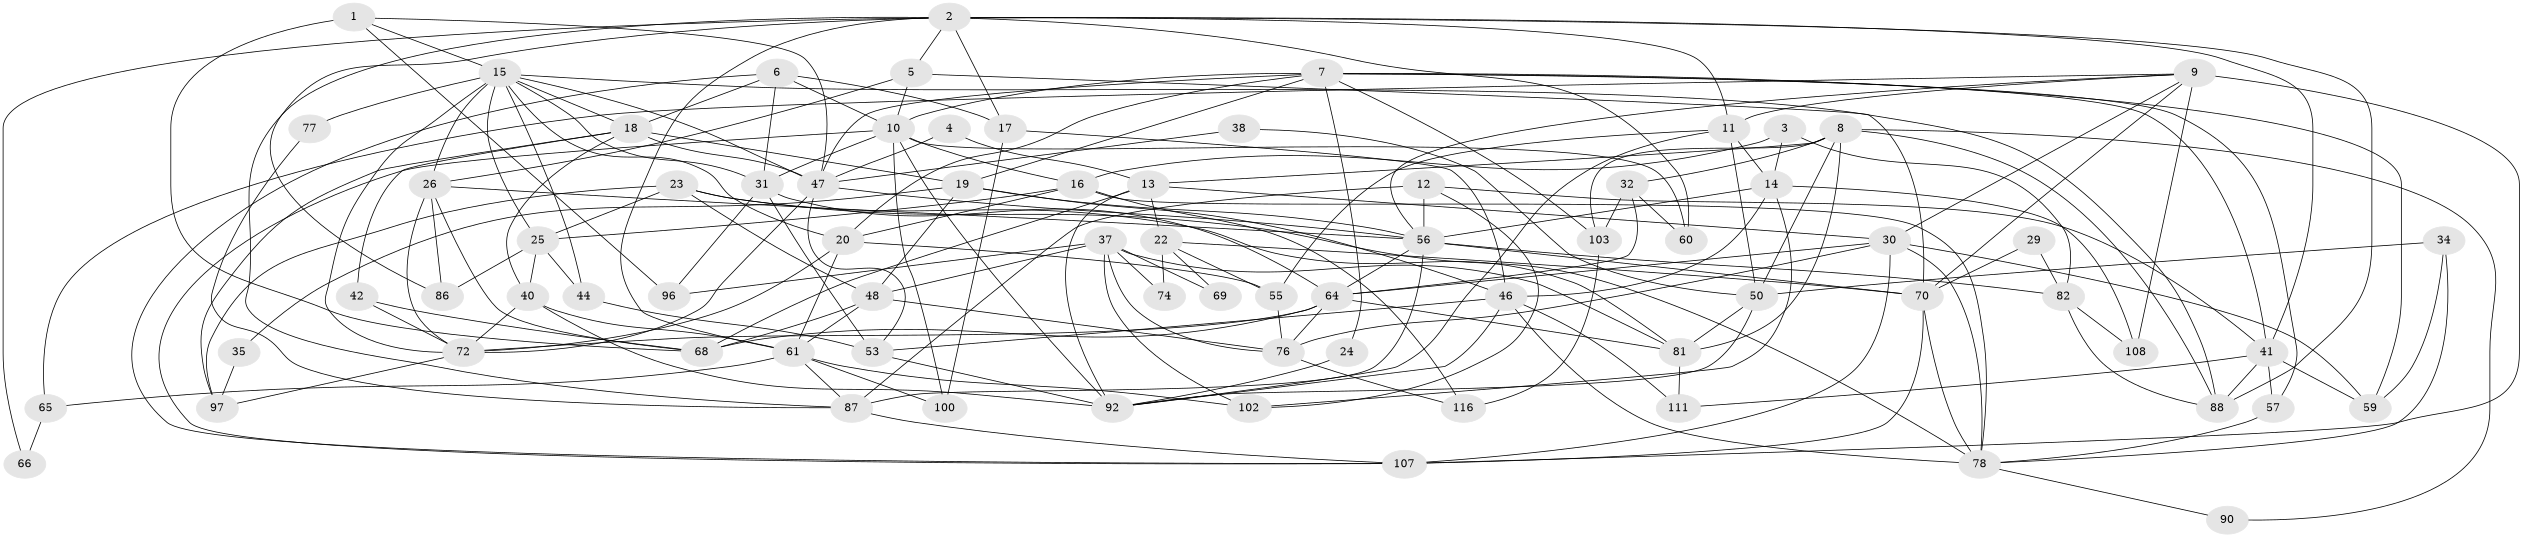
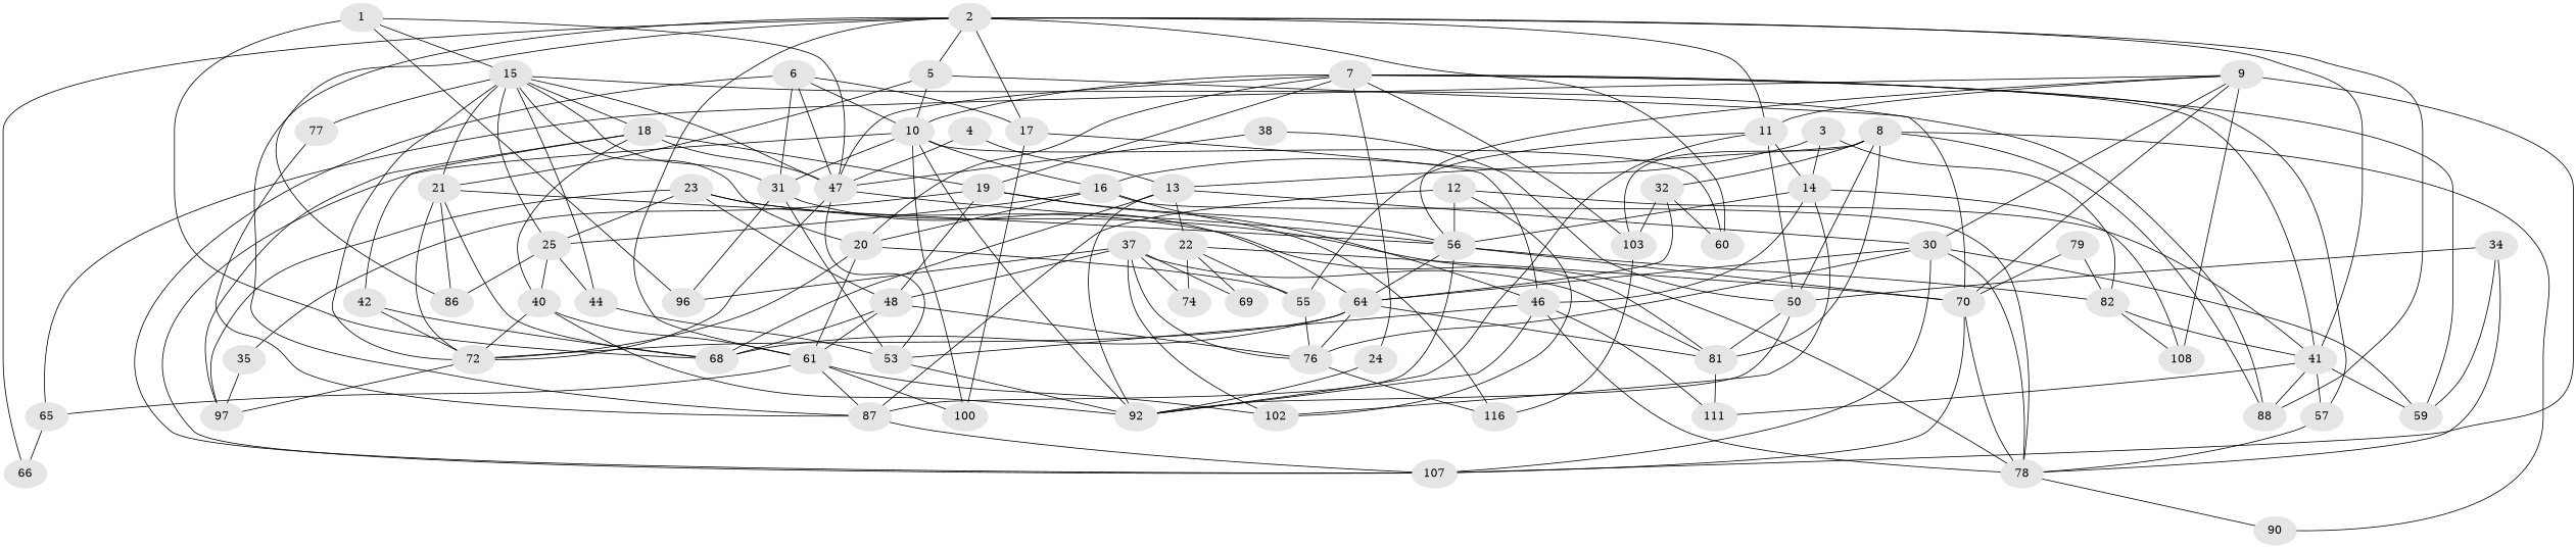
  graph {
    node [color=gray90 style=filled]
    1 [super="+85"]
    15 [super="+114"]
    47 [super="+106"]
    68
    96
    88
-   21 [super="+84" label=26]
+   21 [super="+84"]
    18 [super="+51"]
    31 [super="+109"]
    20 [super="+71"]
    25 [super="+113"]
    44
    72 [super="+101"]
    77
    56 [super="+62"]
    53
    2 [super="+26"]
    5 [super="+79"]
    11 [super="+119"]
    17 [super="+117"]
    41 [super="+58"]
    60
    61 [super="+83"]
    66
    86 [super="+93"]
    87 [super="+91"]
    10 [super="+49"]
    70 [super="+75"]
    14 [super="+110"]
    50 [super="+89"]
    92 [super="+115"]
    55
    100
    46 [super="+63"]
    57
    59
    111
    65
    102
    107
    3 [super="+43"]
    16 [super="+80"]
    82
    108
    78 [super="+112"]
    116
    76 [super="+95"]
    13 [super="+39"]
    30 [super="+104"]
    22 [super="+27"]
    4
    6 [super="+67"]
    19 [super="+36"]
    40 [super="+73"]
    42 [super="+45"]
    97
    64 [super="+120"]
    7 [super="+105"]
    24
    103
    35
    48 [super="+121"]
    8 [super="+118"]
    32
    81 [super="+98"]
    90
    9 [super="+28"]
    12 [super="+94"]
    69
    74
    23 [super="+33"]
-   29
+   29 [label=79]
    34
    37 [super="+54"]
    38
    1 -- 15
    1 -- 47
    1 -- 68
    1 -- 96
    15 -- 47
    15 -- 88
    15 -- 21
    15 -- 18
    15 -- 31
    15 -- 20
    15 -- 25
    15 -- 44
    15 -- 72
    15 -- 77
    47 -- 72
    47 -- 56
    47 -- 53
    21 -- 68
    21 -- 72
    21 -- 56
    21 -- 86
    18 -- 47
    18 -- 19
    18 -- 40
    18 -- 42
    18 -- 97
    31 -- 96
    31 -- 53
    31 -- 64
    20 -- 72
    20 -- 61
    20 -- 55
    25 -- 44
    25 -- 86
    25 -- 40
    44 -- 53
    72 -- 97
    77 -- 87
    56 -- 87
    56 -- 70
    56 -- 82
    56 -- 64
    53 -- 92
    2 -- 88
    2 -- 5
    2 -- 11
    2 -- 17
    2 -- 41
    2 -- 60
    2 -- 61
    2 -- 66
    2 -- 86
    2 -- 87
    5 -- 21
    5 -- 10
    5 -- 70
    11 -- 14
    11 -- 50
    11 -- 92
    11 -- 55
    17 -- 100
    17 -- 46
    41 -- 88
    41 -- 57
    41 -- 59
    41 -- 111
    61 -- 87
    61 -- 100
    61 -- 65
    61 -- 102
    87 -- 107
    10 -- 31 [weight=2]
    10 -- 60
    10 -- 92
    10 -- 100
    10 -- 107
    10 -- 16
    70 -- 107
    70 -- 78
    14 -- 56
    14 -- 46
    14 -- 102
    14 -- 108
    50 -- 92
    50 -- 81
    55 -- 76
    46 -- 53
    46 -- 92
    46 -- 111
    46 -- 78
    57 -- 78
    65 -- 66
    3 -- 14
    3 -- 16
    3 -- 82
    16 -- 20
    16 -- 25
    16 -- 78
    16 -- 116
-   82 -- 88
+   82 -- 41
    82 -- 108
    78 -- 90
    76 -- 116
    13 -- 68
    13 -- 92
    13 -- 30
    13 -- 22
    30 -- 59
    30 -- 107
    30 -- 78
    30 -- 76
    30 -- 64
    22 -- 70
    22 -- 55
    22 -- 69
    22 -- 74
    4 -- 47
    4 -- 13
-   6 -- 18
+   6 -- 47
    6 -- 31
    6 -- 17
    6 -- 10
    6 -- 107
    19 -- 56
    19 -- 46
    19 -- 35
    19 -- 48
    40 -- 72
    40 -- 61
    40 -- 92
    42 -- 68
    42 -- 72
    64 -- 68
    64 -- 72
    64 -- 76
    64 -- 81
    7 -- 47
    7 -- 20
    7 -- 41
    7 -- 10
    7 -- 57
    7 -- 59
    7 -- 19
    7 -- 24
    7 -- 103
    24 -- 92
    103 -- 116
    35 -- 97
    48 -- 68
    48 -- 61
    48 -- 76
    8 -- 88
    8 -- 50
    8 -- 13
    8 -- 103
    8 -- 32
    8 -- 81
    8 -- 90
    32 -- 60
    32 -- 64
    32 -- 103
    81 -- 111
    9 -- 56
    9 -- 11
    9 -- 70
    9 -- 65
    9 -- 107
    9 -- 108
    9 -- 30
    12 -- 56
    12 -- 41
    12 -- 87
    12 -- 102
    23 -- 25
    23 -- 78
    23 -- 97
    23 -- 48
    23 -- 81
    29 -- 70
    29 -- 82
    34 -- 50
    34 -- 59
    34 -- 78
    37 -- 96
    37 -- 102
    37 -- 76
    37 -- 48
    37 -- 81
    37 -- 69
    37 -- 74
    38 -- 47
    38 -- 50
  }
